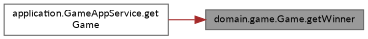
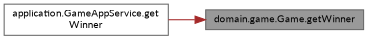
  digraph {
    rankdir=RL
    fontname=Lato
    node [fontname=Lato fontsize=10 shape=box style=filled]
    n1 [color=gray40 fillcolor=grey60 fontcolor=black height=0.2 label="domain.game.Game.getWinner" width=0.4]
-   n2 [color=grey40 fillcolor=white height=0.2 label="application.GameAppService.get\lGame" width=0.4]
+   n2 [color=grey40 fillcolor=white height=0.2 label="application.GameAppService.get\lWinner" width=0.4]
    n1 -> n2 [color=brown dir=back fontname=Lato fontsize=10 labelfontname=Helvetica labelfontsize=10 style=solid]
  }
